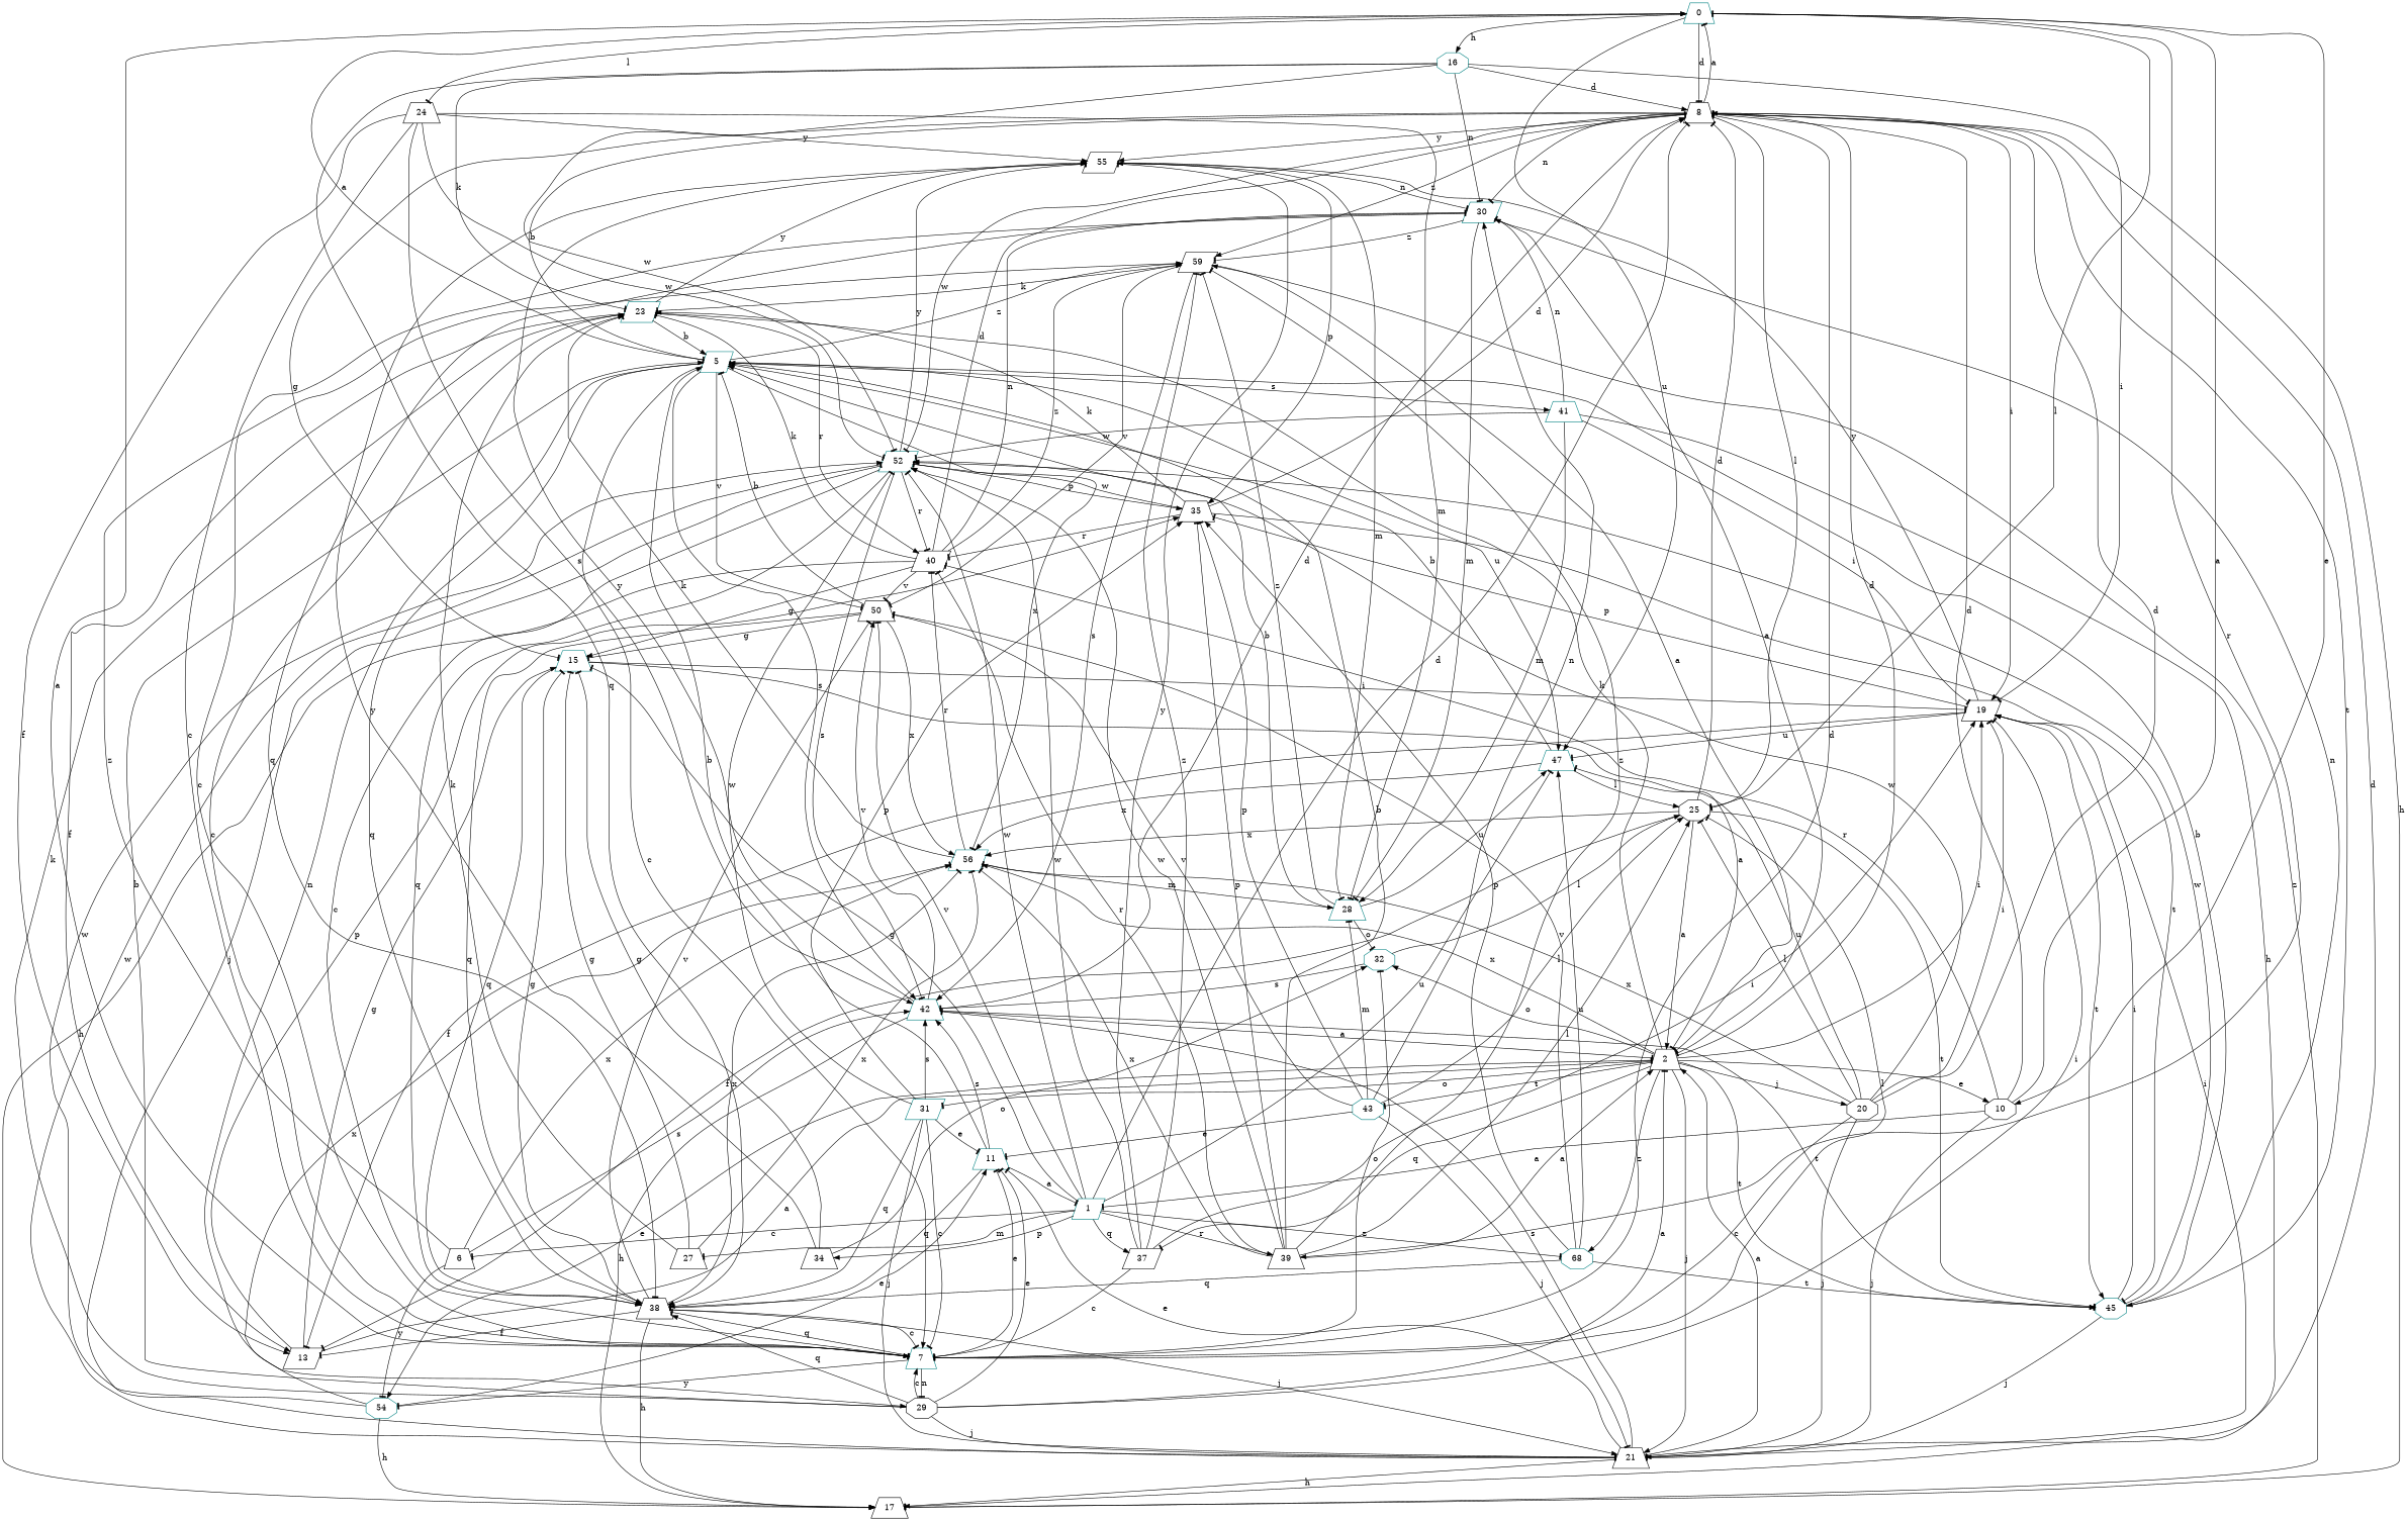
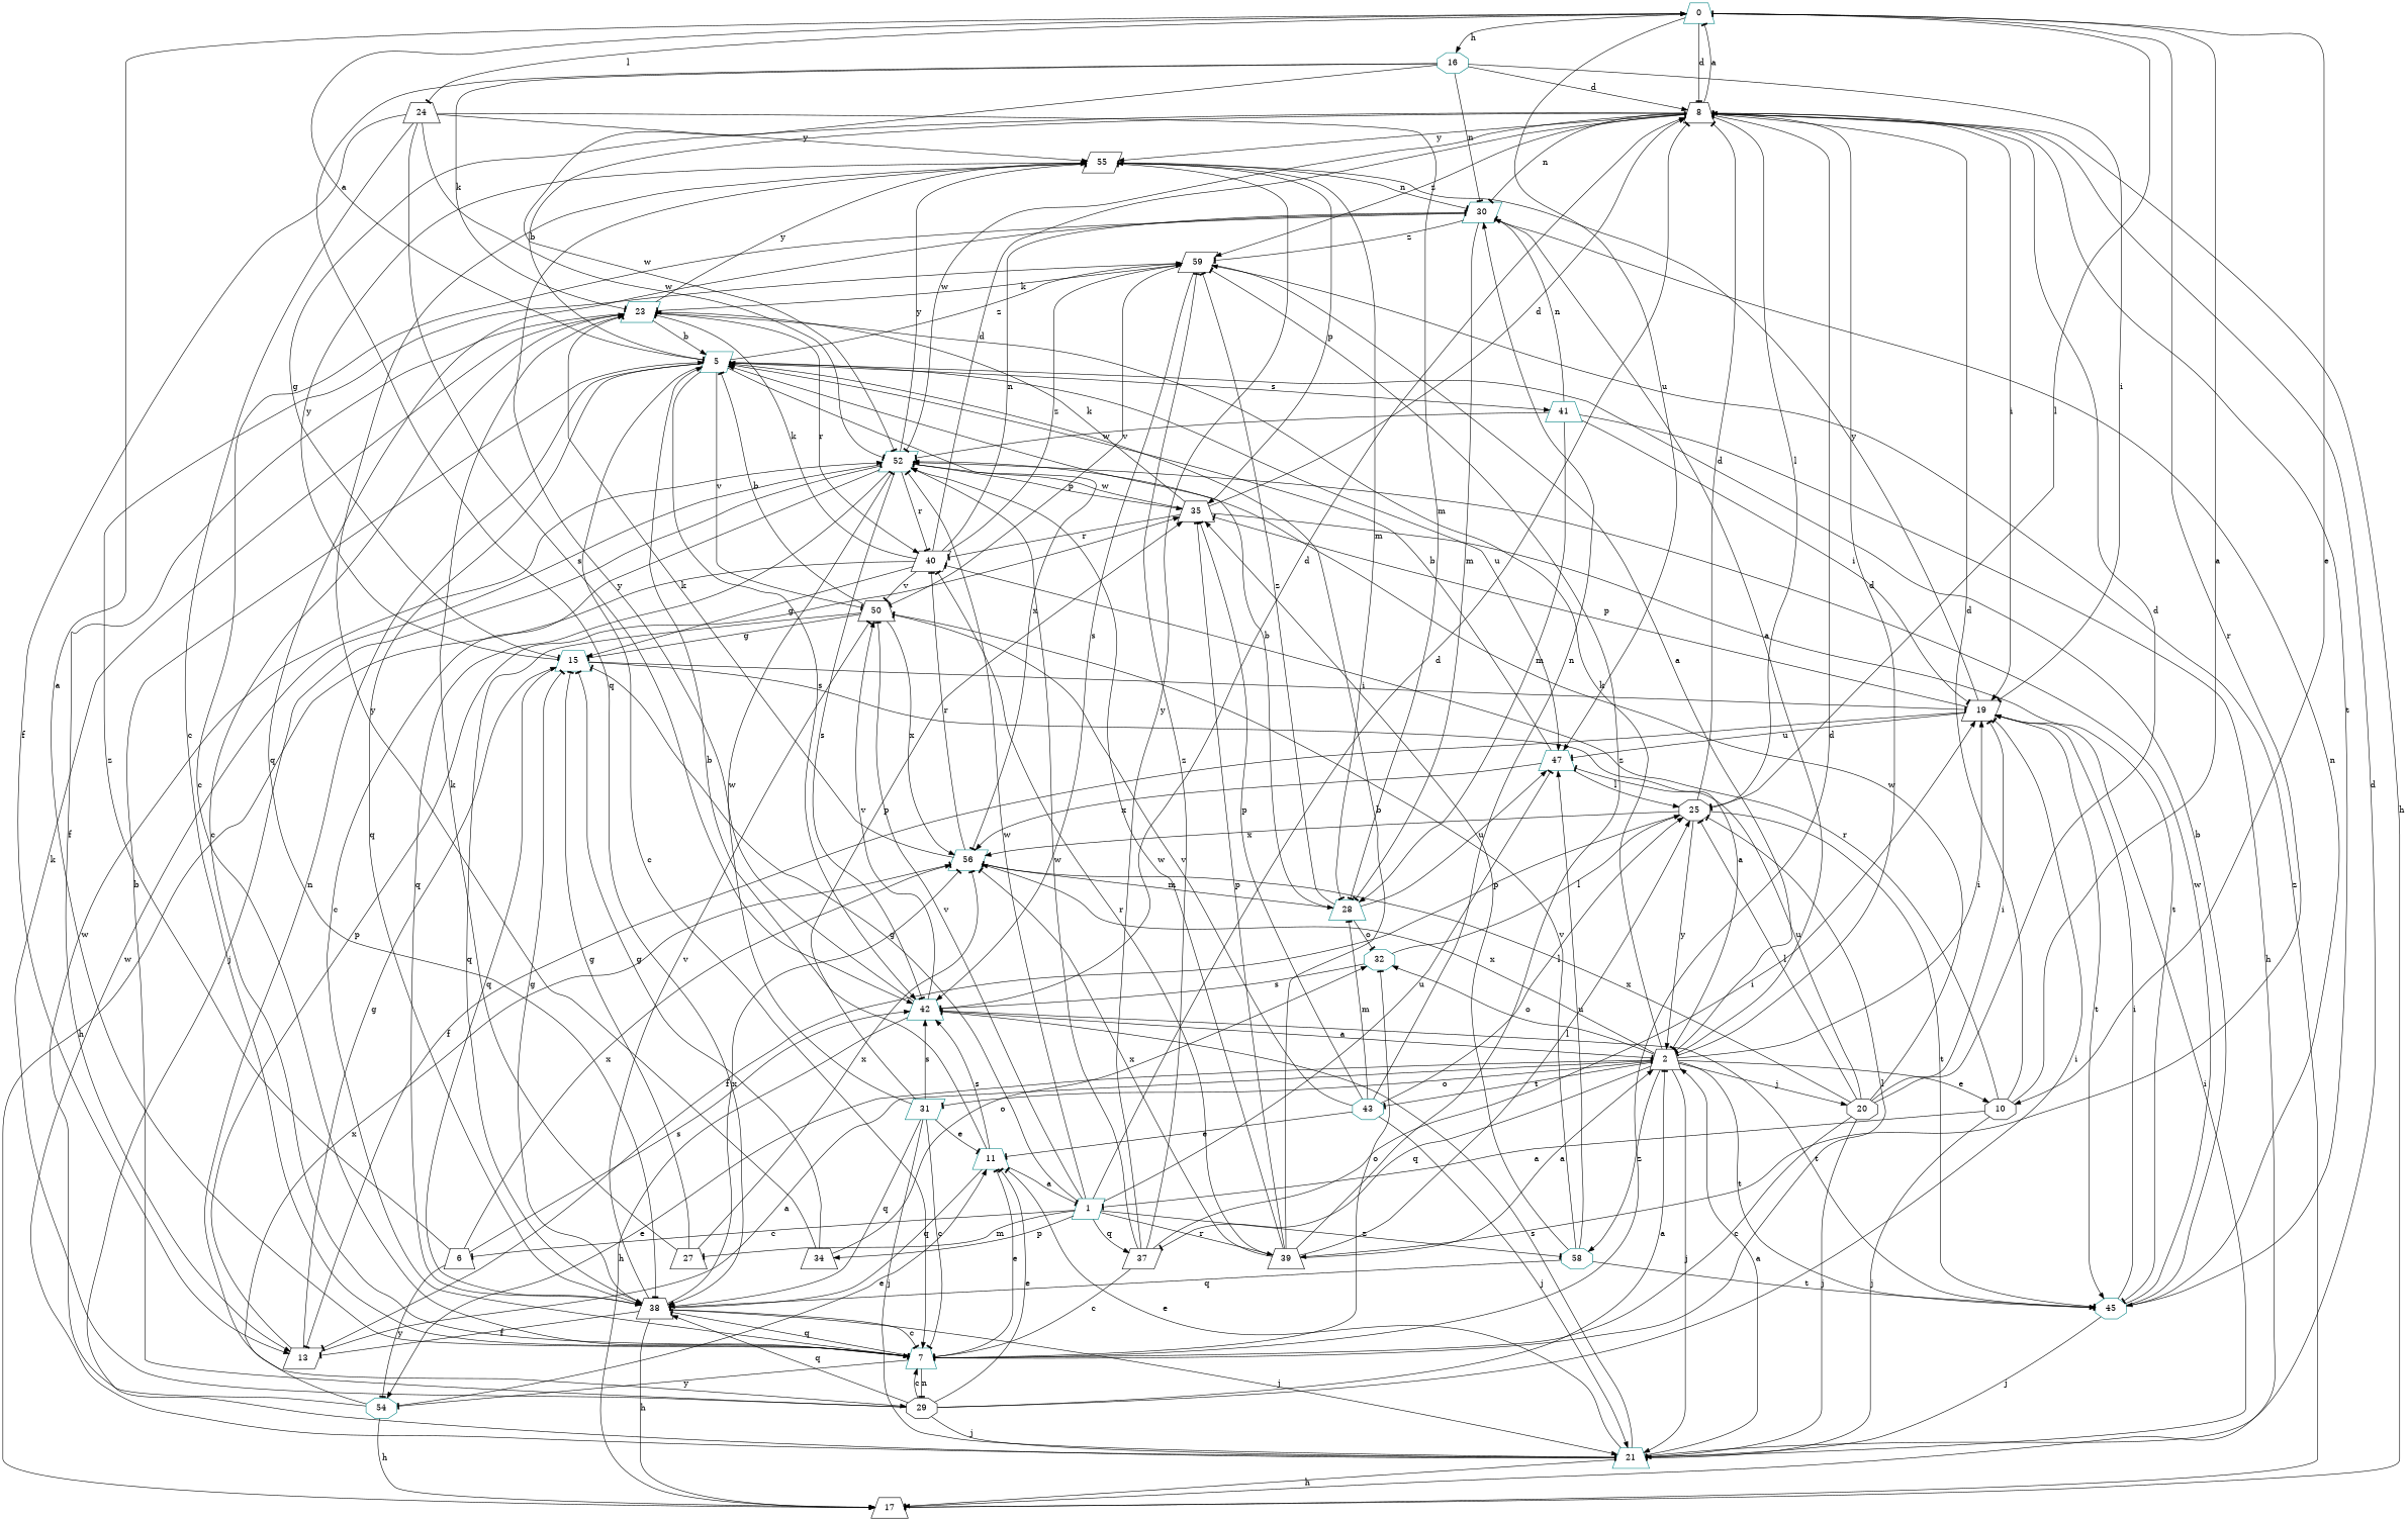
  strict digraph {
    node [color=black shape=trapezium]
    edge [arrowhead=tee]
    0 [color=teal]
    8
    10 [shape=octagon]
    16 [color=teal shape=octagon]
    24
    25 [shape=octagon]
    39
    47 [color=teal]
    15 [color=teal]
    52 [color=teal shape=parallelogram]
    19 [shape=parallelogram]
    45 [color=teal shape=octagon]
    5 [color=teal shape=parallelogram]
    59 [shape=parallelogram]
    17
    30 [color=teal shape=parallelogram]
    55 [shape=parallelogram]
    1 [color=teal shape=parallelogram]
-   21
+   21 [color=teal]
    40 [shape=parallelogram]
    23 [color=teal shape=parallelogram]
    38
    7 [color=teal]
    42 [color=teal]
    13 [shape=parallelogram]
    28 [color=teal]
    2
    n28 [color=teal label=56 shape=parallelogram]
    35
    6
    27
    34
    37 [shape=parallelogram]
    50
-   58 [color=teal shape=octagon label=68]
+   58 [color=teal shape=octagon]
    54 [color=teal shape=octagon]
    32 [color=teal shape=octagon]
    20 [shape=octagon]
    31 [color=teal shape=parallelogram]
    43 [color=teal shape=octagon]
    11 [color=teal]
    29 [shape=octagon]
    41 [color=teal]
    0 -> 8 [label=d]
    0 -> 10 [arrowhead=normal label=e]
    0 -> 16 [arrowhead=normal label=h]
    0 -> 24 [label=l]
    0 -> 25 [label=l]
    0 -> 39 [arrowhead=normal label=r]
    0 -> 47 [arrowhead=normal label=u]
    8 -> 0 [label=a]
    8 -> 25 [label=l]
    8 -> 15 [label=g]
    8 -> 52 [label=w]
    8 -> 19 [arrowhead=normal label=i]
    8 -> 45 [arrowhead=normal label=t]
    8 -> 5 [label=b]
    8 -> 59 [arrowhead=normal label=z]
    8 -> 17 [label=h]
    8 -> 30 [label=n]
    8 -> 55 [arrowhead=normal label=y]
    10 -> 0 [label=a]
    10 -> 8 [label=d]
    10 -> 1 [label=a]
    10 -> 21 [label=j]
    10 -> 40 [label=r]
    16 -> 8 [arrowhead=normal label=d]
    16 -> 52 [label=w]
    16 -> 19 [label=i]
    16 -> 30 [label=n]
    16 -> 23 [label=k]
    16 -> 38 [arrowhead=normal label=q]
    24 -> 52 [label=w]
    24 -> 55 [arrowhead=normal label=y]
    24 -> 7 [arrowhead=normal label=c]
    24 -> 42 [arrowhead=normal label=s]
    24 -> 13 [arrowhead=normal label=f]
    24 -> 28 [label=m]
    25 -> 8 [label=d]
    25 -> 45 [label=t]
    25 -> 13 [label=f]
-   25 -> 2 [arrowhead=normal label=a]
+   25 -> 2 [arrowhead=normal label=y]
    25 -> n28 [arrowhead=normal label=x]
    39 -> 25 [arrowhead=normal label=l]
    39 -> 52 [arrowhead=normal label=w]
    39 -> 5 [label=b]
    39 -> 59 [label=z]
    39 -> 40 [label=r]
    39 -> 2 [arrowhead=normal label=a]
    39 -> n28 [label=x]
    39 -> 35 [label=p]
    47 -> 25 [arrowhead=normal label=l]
    47 -> 5 [arrowhead=normal label=b]
    47 -> n28 [arrowhead=normal label=x]
    15 -> 19 [label=i]
+   15 -> 55 [label=y]
    15 -> 38 [arrowhead=normal label=q]
    15 -> 2 [label=a]
    52 -> 55 [label=y]
    52 -> 21 [label=j]
    52 -> 40 [label=r]
    52 -> 38 [arrowhead=normal label=q]
    52 -> 7 [label=c]
    52 -> 42 [label=s]
    52 -> 35 [arrowhead=normal label=p]
    19 -> 47 [label=u]
    19 -> 45 [arrowhead=normal label=t]
    19 -> 55 [arrowhead=normal label=y]
    19 -> 13 [label=f]
    19 -> 35 [label=p]
    45 -> 52 [arrowhead=normal label=w]
    45 -> 19 [arrowhead=normal label=i]
    45 -> 5 [arrowhead=normal label=b]
    45 -> 30 [arrowhead=normal label=n]
    45 -> 21 [arrowhead=normal label=j]
    5 -> 0 [arrowhead=normal label=a]
    5 -> 47 [arrowhead=normal label=u]
    5 -> 59 [arrowhead=normal label=z]
    5 -> 38 [arrowhead=normal label=q]
    5 -> 7 [arrowhead=normal label=c]
    5 -> 42 [arrowhead=normal label=s]
    5 -> n28 [label=x]
    5 -> 50 [label=v]
    5 -> 29 [arrowhead=normal label=n]
    5 -> 41 [arrowhead=normal label=s]
    59 -> 23 [label=k]
    59 -> 42 [arrowhead=normal label=s]
    59 -> 2 [label=a]
    59 -> 50 [label=v]
    17 -> 59 [arrowhead=normal label=z]
    30 -> 59 [label=z]
    30 -> 38 [label=q]
    30 -> 7 [label=c]
    30 -> 28 [label=m]
    30 -> 2 [label=a]
    55 -> 30 [label=n]
    55 -> 28 [label=m]
    55 -> 35 [arrowhead=normal label=p]
    1 -> 8 [label=d]
    1 -> 39 [arrowhead=normal label=r]
    1 -> 47 [label=u]
    1 -> 15 [label=g]
    1 -> 52 [label=w]
    1 -> 6 [label=c]
    1 -> 27 [label=m]
    1 -> 34 [arrowhead=normal label=p]
    1 -> 37 [arrowhead=normal label=q]
    1 -> 50 [label=v]
    1 -> 58 [label=z]
    21 -> 8 [label=d]
    21 -> 52 [label=w]
    21 -> 19 [arrowhead=normal label=i]
    21 -> 17 [arrowhead=normal label=h]
    21 -> 42 [label=s]
    21 -> 2 [arrowhead=normal label=a]
    21 -> 11 [label=e]
    40 -> 8 [label=d]
    40 -> 15 [arrowhead=normal label=g]
    40 -> 59 [arrowhead=normal label=z]
    40 -> 17 [arrowhead=normal label=h]
    40 -> 30 [label=n]
    40 -> 23 [label=k]
    40 -> 50 [label=v]
    23 -> 5 [arrowhead=normal label=b]
    23 -> 55 [arrowhead=normal label=y]
    23 -> 40 [arrowhead=normal label=r]
    23 -> 7 [arrowhead=normal label=c]
    23 -> 13 [arrowhead=normal label=f]
    38 -> 15 [label=g]
    38 -> 17 [arrowhead=normal label=h]
    38 -> 21 [arrowhead=normal label=j]
    38 -> 7 [label=c]
    38 -> 13 [label=f]
    38 -> n28 [label=x]
    38 -> 50 [label=v]
    7 -> 0 [arrowhead=normal label=a]
    7 -> 8 [label=d]
    7 -> 25 [label=l]
    7 -> 38 [label=q]
    7 -> 54 [label=y]
    7 -> 32 [label=o]
    7 -> 11 [label=e]
    7 -> 29 [label=n]
    42 -> 8 [arrowhead=normal label=d]
    42 -> 45 [label=t]
    42 -> 17 [arrowhead=normal label=h]
    42 -> 55 [arrowhead=normal label=y]
    42 -> 2 [label=a]
    42 -> 50 [arrowhead=normal label=v]
    13 -> 15 [arrowhead=normal label=g]
    13 -> 2 [label=a]
    13 -> 35 [arrowhead=normal label=p]
    28 -> 47 [arrowhead=normal label=u]
    28 -> 5 [arrowhead=normal label=b]
    28 -> 59 [label=z]
    28 -> 32 [label=o]
    2 -> 8 [label=d]
    2 -> 10 [arrowhead=normal label=e]
    2 -> 19 [arrowhead=normal label=i]
    2 -> 45 [arrowhead=normal label=t]
    2 -> 21 [arrowhead=normal label=j]
    2 -> 23 [label=k]
    2 -> n28 [arrowhead=normal label=x]
    2 -> 37 [label=q]
    2 -> 58 [arrowhead=normal label=z]
    2 -> 54 [arrowhead=normal label=e]
    2 -> 32 [arrowhead=normal label=o]
    2 -> 20 [arrowhead=normal label=j]
    2 -> 31 [label=o]
    2 -> 43 [label=t]
    n28 -> 40 [label=r]
    n28 -> 23 [label=k]
    n28 -> 28 [arrowhead=normal label=m]
    35 -> 8 [arrowhead=normal label=d]
    35 -> 52 [label=w]
    35 -> 45 [label=t]
    35 -> 40 [label=r]
    35 -> 23 [arrowhead=normal label=k]
    6 -> 59 [arrowhead=normal label=z]
    6 -> 42 [arrowhead=normal label=s]
    6 -> n28 [arrowhead=normal label=x]
    6 -> 54 [label=y]
    27 -> 15 [label=g]
    27 -> 23 [arrowhead=normal label=k]
    27 -> n28 [label=x]
    34 -> 15 [label=g]
    34 -> 55 [label=y]
    34 -> 32 [arrowhead=normal label=o]
    37 -> 52 [arrowhead=normal label=w]
    37 -> 19 [arrowhead=normal label=i]
    37 -> 59 [label=z]
    37 -> 55 [label=y]
    37 -> 7 [label=c]
    50 -> 15 [label=g]
    50 -> 5 [label=b]
    50 -> 38 [arrowhead=normal label=q]
    50 -> n28 [arrowhead=normal label=x]
    58 -> 47 [arrowhead=normal label=u]
    58 -> 45 [arrowhead=normal label=t]
    58 -> 38 [label=q]
    58 -> 35 [arrowhead=normal label=p]
    58 -> 50 [label=v]
    54 -> 52 [arrowhead=normal label=w]
    54 -> 17 [arrowhead=normal label=h]
    54 -> n28 [label=x]
    54 -> 11 [arrowhead=normal label=e]
    32 -> 25 [arrowhead=normal label=l]
    32 -> 42 [label=s]
    20 -> 8 [arrowhead=normal label=d]
    20 -> 25 [label=l]
    20 -> 47 [label=u]
    20 -> 52 [arrowhead=normal label=w]
    20 -> 19 [label=i]
    20 -> 21 [label=j]
    20 -> 7 [label=c]
    20 -> n28 [label=x]
    31 -> 52 [label=w]
    31 -> 21 [label=j]
    31 -> 38 [arrowhead=normal label=q]
    31 -> 7 [label=c]
    31 -> 42 [arrowhead=normal label=s]
    31 -> 35 [arrowhead=normal label=p]
    31 -> 11 [label=e]
    43 -> 25 [arrowhead=normal label=l]
    43 -> 30 [arrowhead=normal label=n]
-   43 -> 21 [label=j]
+   43 -> 21 [arrowhead=normal label=j]
    43 -> 28 [label=m]
    43 -> 35 [label=p]
    43 -> 50 [label=v]
    43 -> 11 [label=e]
    11 -> 5 [arrowhead=normal label=b]
    11 -> 1 [label=a]
    11 -> 38 [label=q]
    11 -> 42 [arrowhead=normal label=s]
    29 -> 19 [label=i]
    29 -> 5 [arrowhead=normal label=b]
    29 -> 21 [label=j]
    29 -> 23 [arrowhead=normal label=k]
    29 -> 38 [arrowhead=normal label=q]
    29 -> 7 [arrowhead=normal label=c]
    29 -> 2 [label=a]
    29 -> 11 [label=e]
    41 -> 52 [label=w]
    41 -> 19 [label=i]
    41 -> 17 [label=h]
    41 -> 30 [label=n]
    41 -> 28 [arrowhead=normal label=m]
  }
